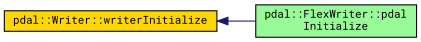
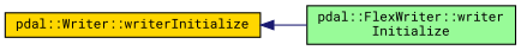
  digraph {
    rankdir=LR
    fontname="Roboto Mono"
    node [color=black fontname="Roboto Mono" fontsize=10 shape=record style=filled]
    n1 [fillcolor=gold fontcolor=black height=0.2 label="pdal::Writer::writerInitialize" width=0.4]
-   n2 [fillcolor=palegreen height=0.2 label="pdal::FlexWriter::pdal\lInitialize" width=0.4]
+   n2 [fillcolor=palegreen height=0.2 label="pdal::FlexWriter::writer\lInitialize" width=0.4]
    n1 -> n2 [color=midnightblue dir=back fontname="Roboto Mono" fontsize=10 labelfontname=Helvetica labelfontsize=10 style=solid]
  }
